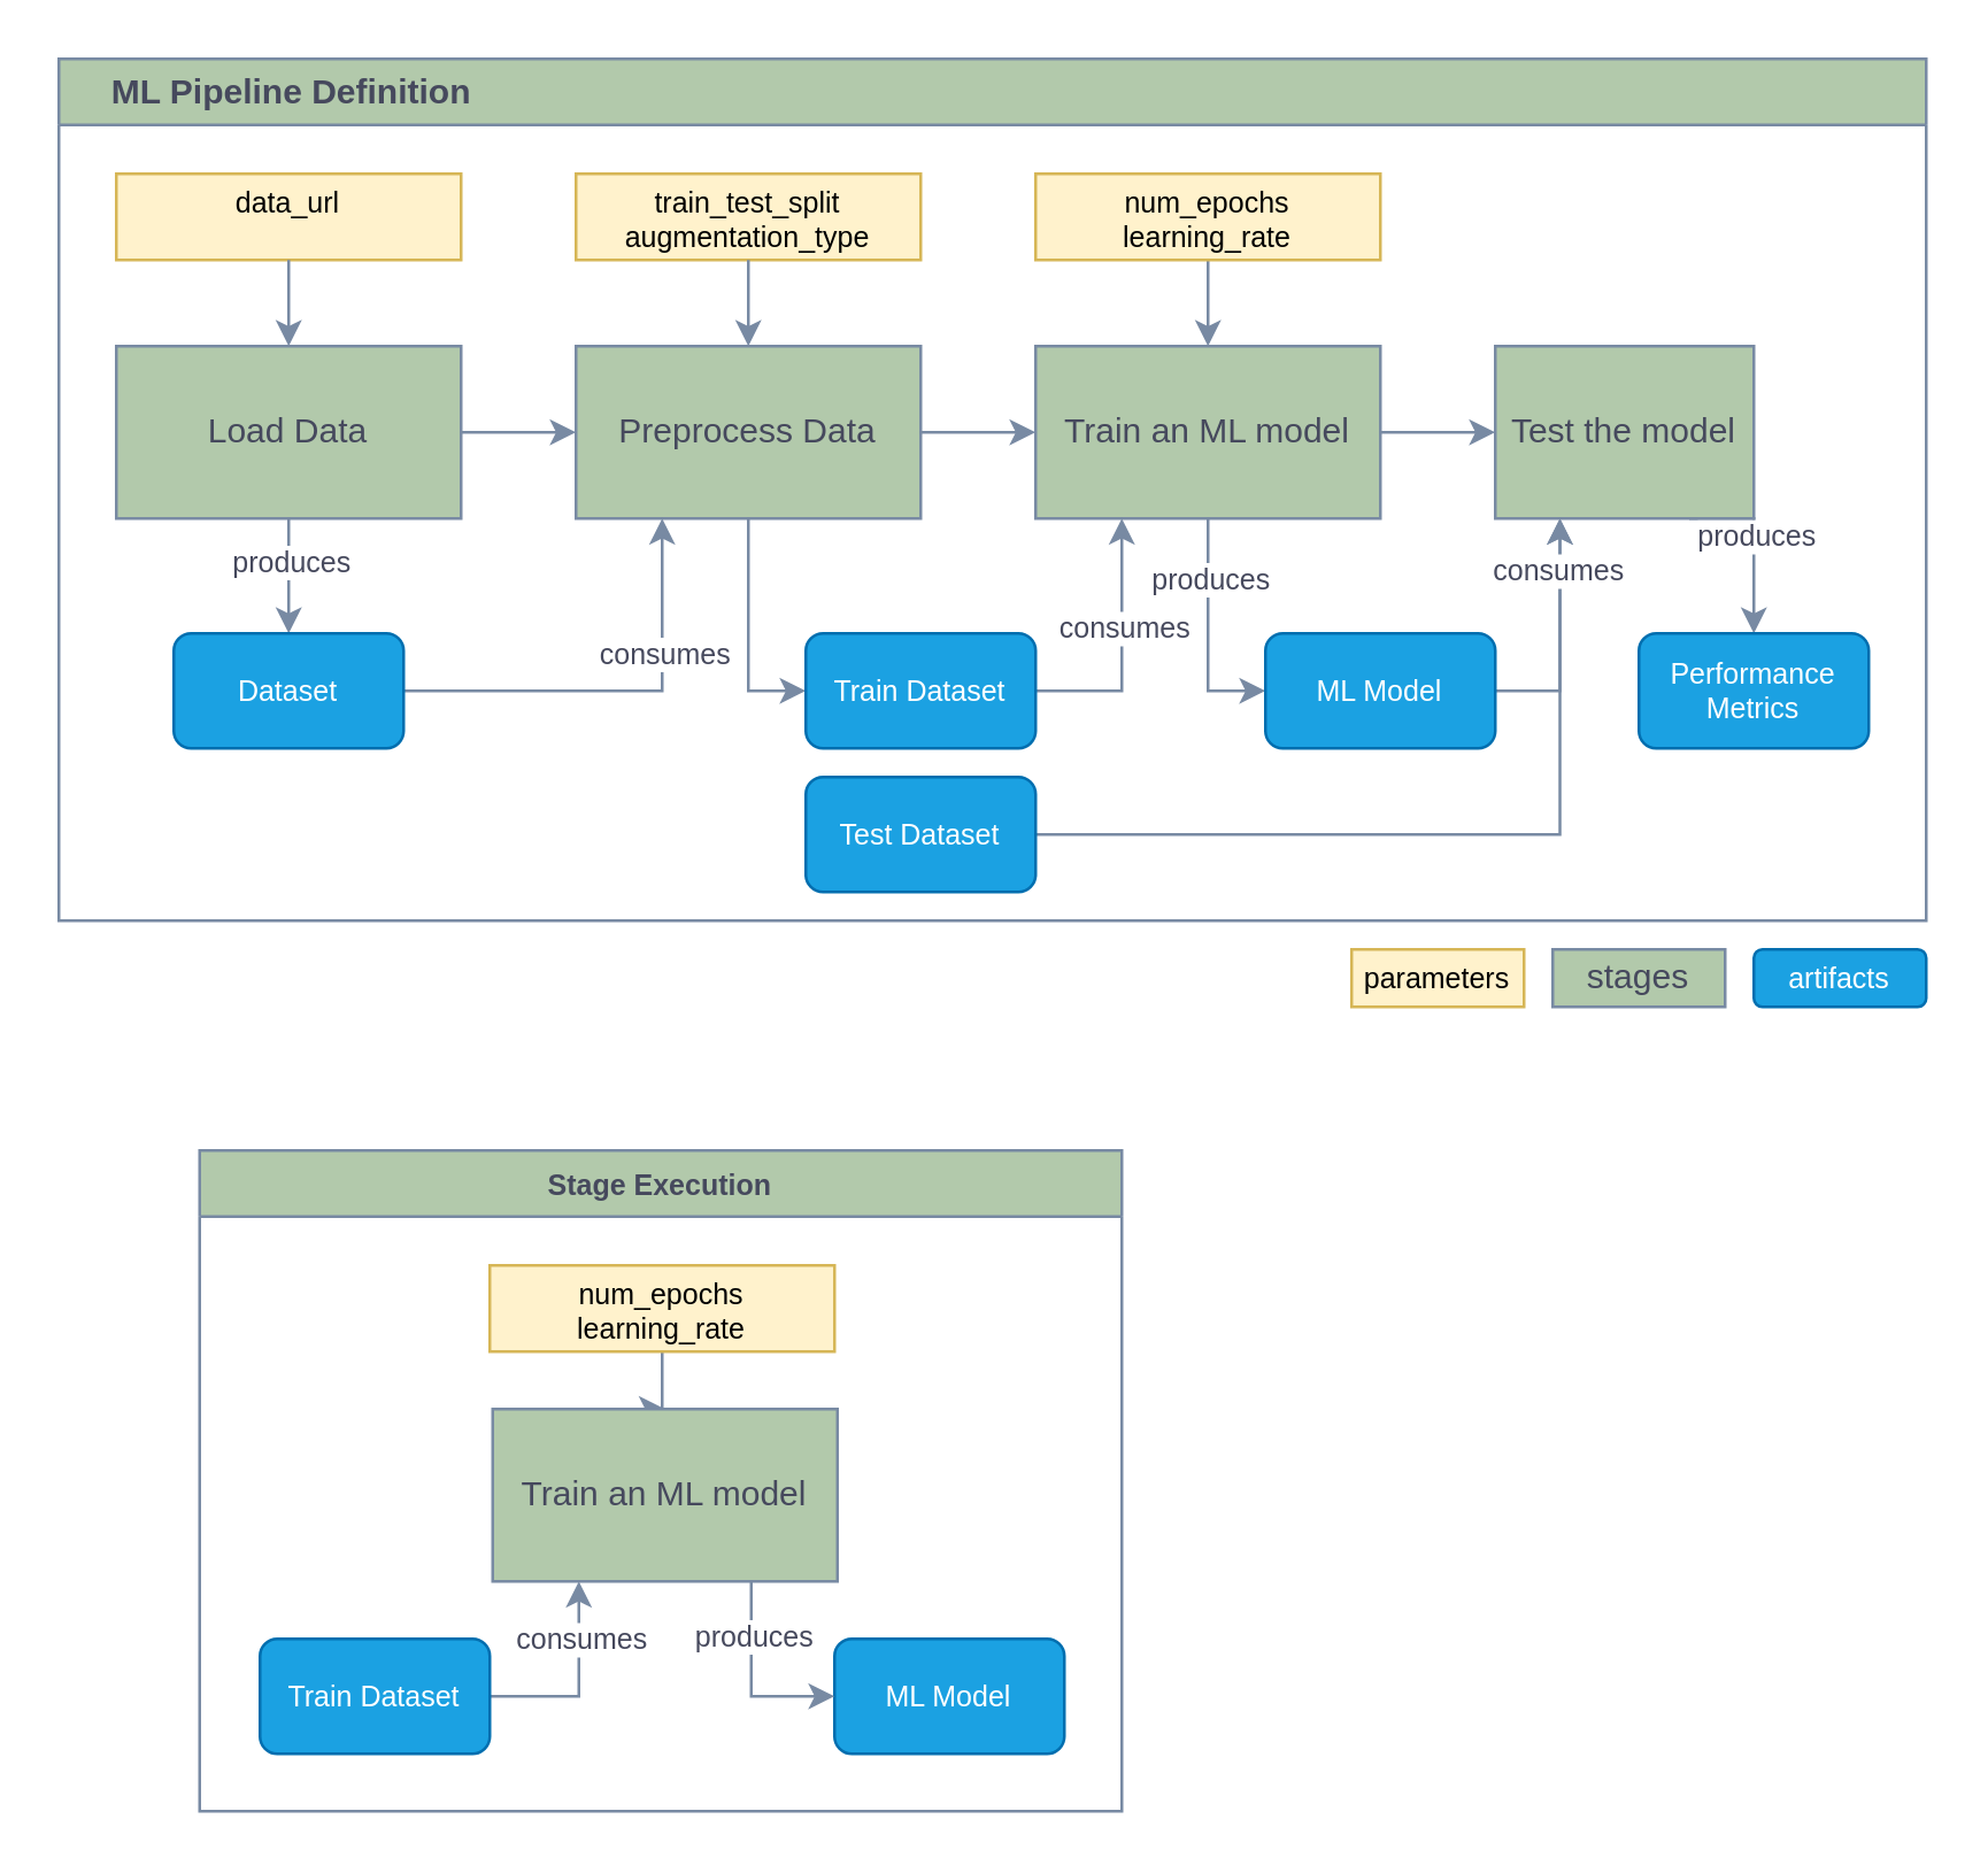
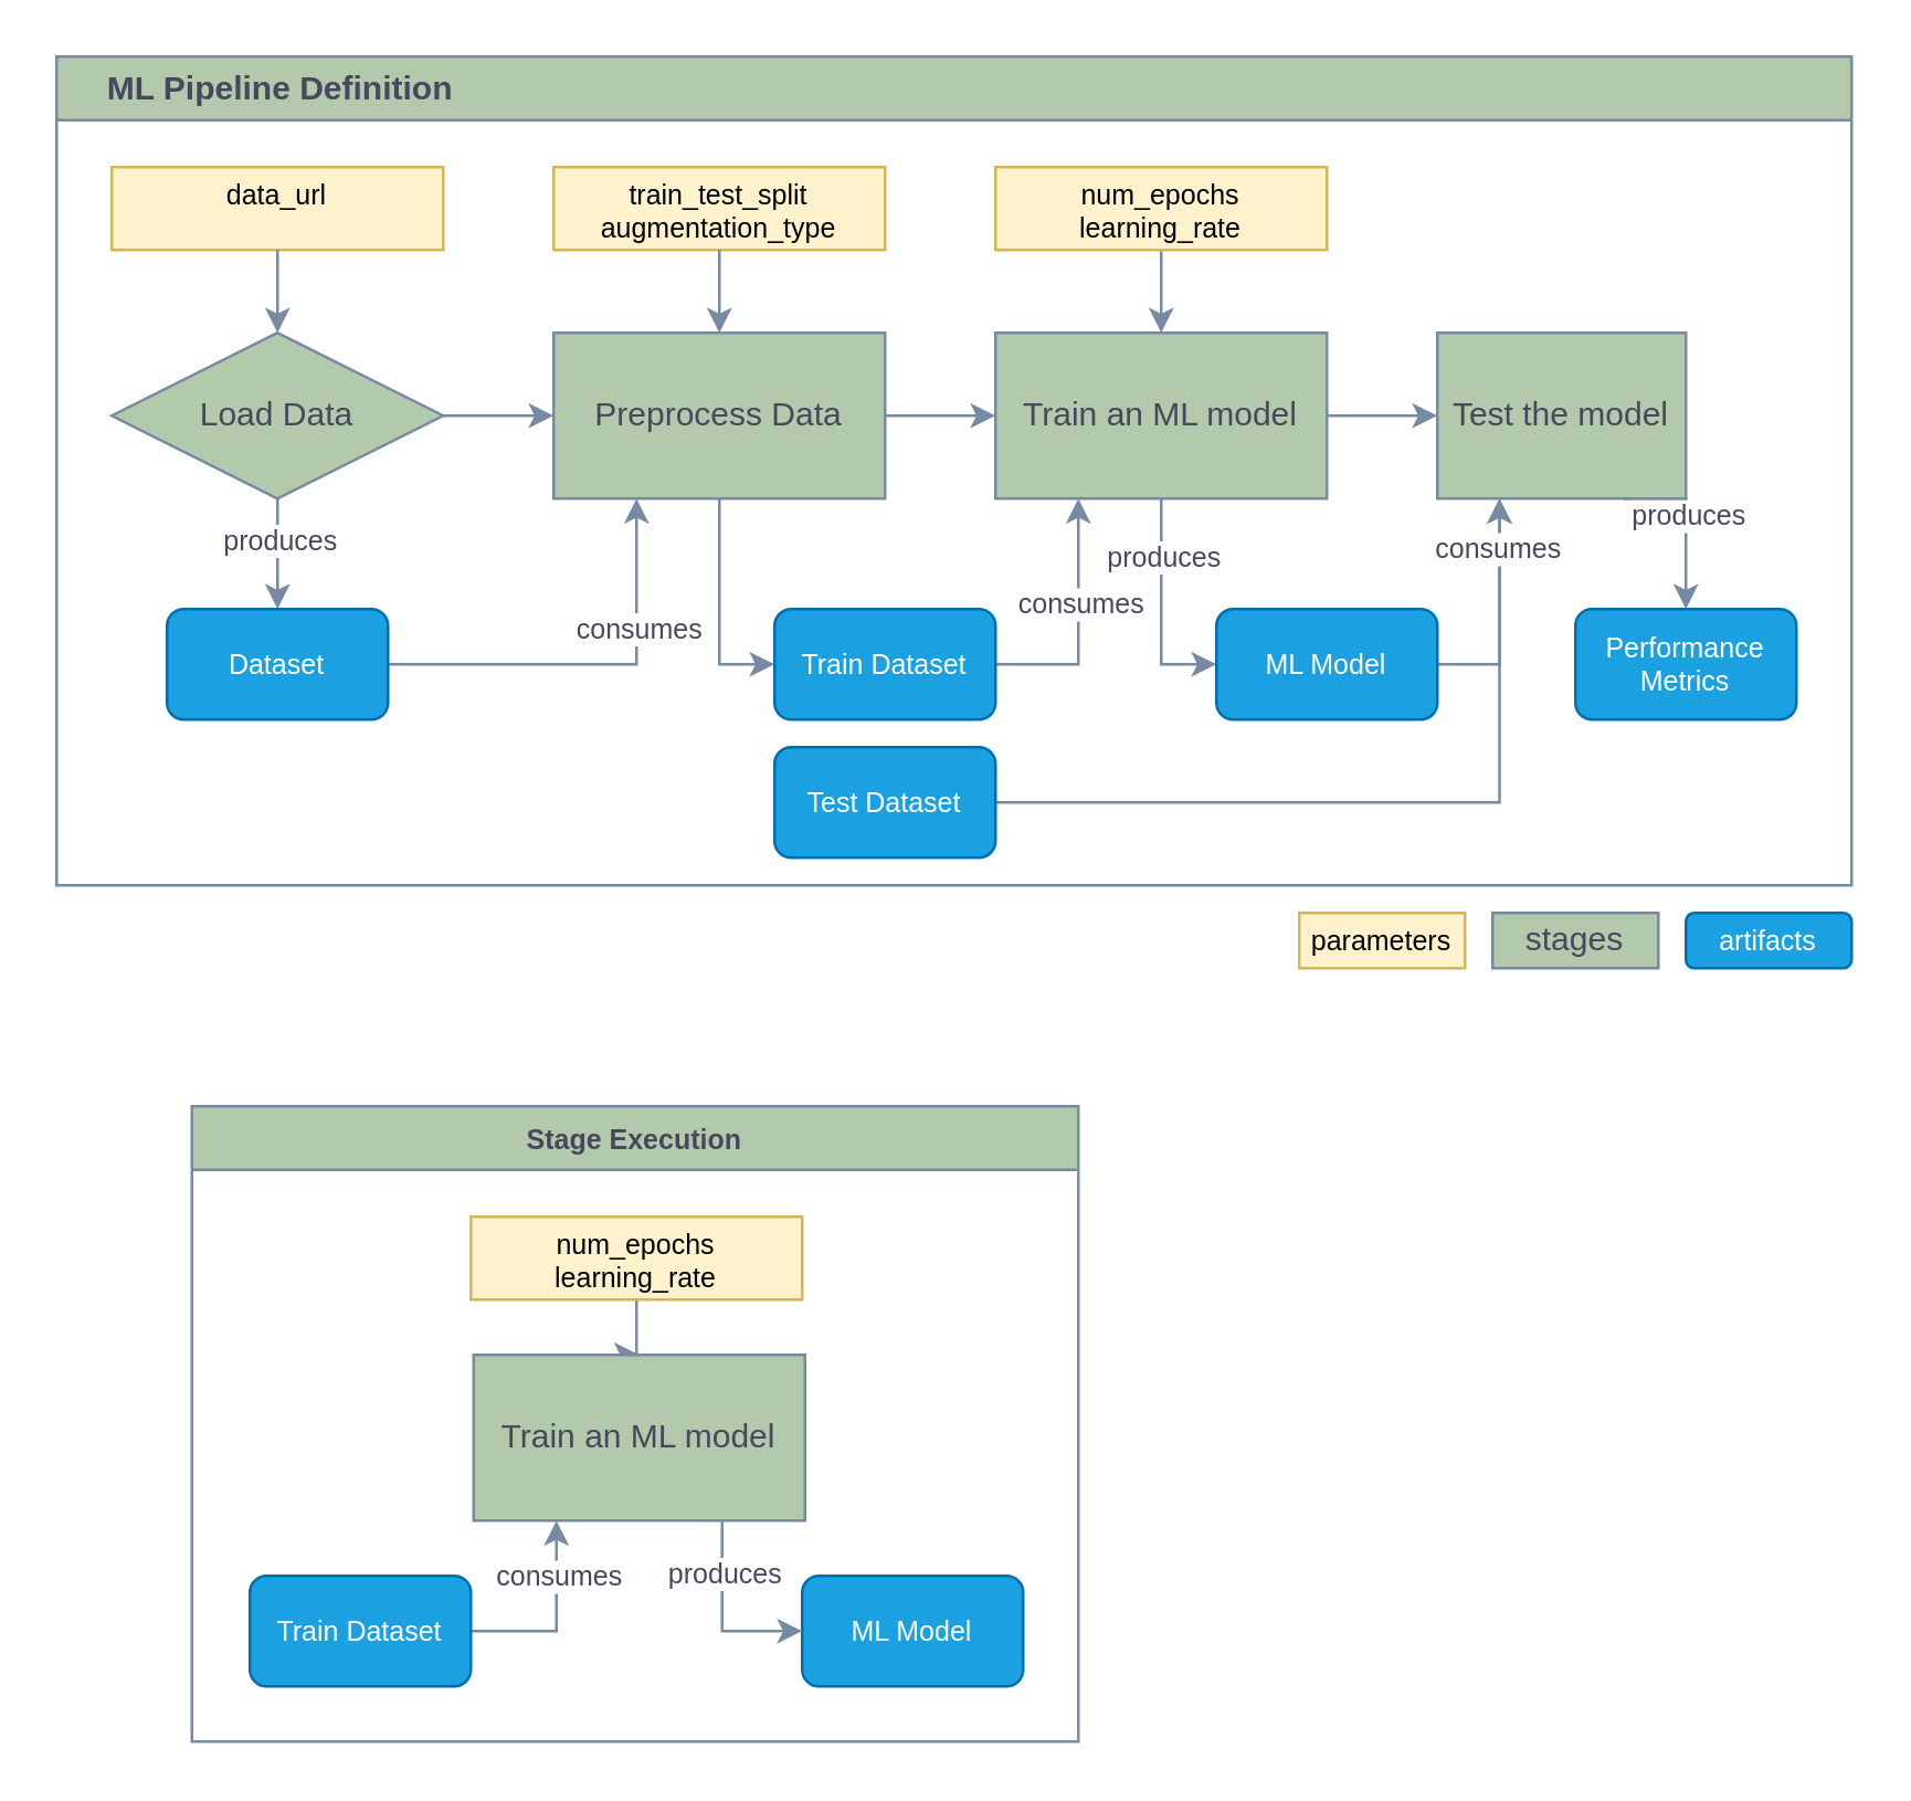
  <mxCell id="0" />
  <mxCell id="1" parent="0" />
  <mxCell id="2" value="&amp;nbsp; &amp;nbsp; &amp;nbsp;ML Pipeline Definition" style="swimlane;whiteSpace=wrap;html=1;fillColor=#B2C9AB;strokeColor=#788AA3;fontColor=#46495D;align=left;" vertex="1" parent="1"><mxGeometry x="20" y="20" width="650" height="300" as="geometry" /></mxCell>
  <mxCell id="3" value="data_url" style="rounded=0;whiteSpace=wrap;html=1;strokeColor=#d6b656;fillColor=#fff2cc;verticalAlign=top;spacing=0;fontSize=10;" vertex="1" parent="2"><mxGeometry x="20" y="40" width="120" height="30" as="geometry" /></mxCell>
  <mxCell id="4" value="train_test_split&lt;br style=&quot;font-size: 10px;&quot;&gt;augmentation_type" style="rounded=0;whiteSpace=wrap;html=1;strokeColor=#d6b656;fillColor=#fff2cc;verticalAlign=top;spacing=0;fontSize=10;" vertex="1" parent="2"><mxGeometry x="180" y="40" width="120" height="30" as="geometry" /></mxCell>
  <mxCell id="5" style="edgeStyle=orthogonalEdgeStyle;rounded=0;orthogonalLoop=1;jettySize=auto;html=1;entryX=0.5;entryY=0;entryDx=0;entryDy=0;strokeColor=#788AA3;fontSize=10;fontColor=#46495D;fillColor=#B2C9AB;" edge="1" parent="2" source="6" target="16"><mxGeometry relative="1" as="geometry" /></mxCell>
  <mxCell id="6" value="num_epochs&lt;br&gt;learning_rate" style="rounded=0;whiteSpace=wrap;html=1;strokeColor=#d6b656;fillColor=#fff2cc;verticalAlign=top;spacing=0;fontSize=10;" vertex="1" parent="2"><mxGeometry x="340" y="40" width="120" height="30" as="geometry" /></mxCell>
  <mxCell id="7" style="edgeStyle=orthogonalEdgeStyle;rounded=0;orthogonalLoop=1;jettySize=auto;html=1;entryX=0.5;entryY=0;entryDx=0;entryDy=0;strokeColor=#788AA3;fontColor=#46495D;fillColor=#B2C9AB;" edge="1" parent="2" source="3" target="11"><mxGeometry relative="1" as="geometry" /></mxCell>
  <mxCell id="8" style="edgeStyle=orthogonalEdgeStyle;rounded=0;orthogonalLoop=1;jettySize=auto;html=1;entryX=0.5;entryY=0;entryDx=0;entryDy=0;strokeColor=#788AA3;fontColor=#46495D;fillColor=#B2C9AB;" edge="1" parent="2" source="4" target="13"><mxGeometry relative="1" as="geometry" /></mxCell>
  <mxCell id="9" style="edgeStyle=orthogonalEdgeStyle;rounded=0;orthogonalLoop=1;jettySize=auto;html=1;entryX=0.5;entryY=0;entryDx=0;entryDy=0;strokeColor=#788AA3;fontSize=10;fontColor=#46495D;fillColor=#B2C9AB;" edge="1" parent="2" source="11" target="25"><mxGeometry relative="1" as="geometry" /></mxCell>
  <mxCell id="10" value="produces" style="edgeLabel;html=1;align=center;verticalAlign=middle;resizable=0;points=[];fontSize=10;fontColor=#46495D;" vertex="1" connectable="0" parent="9"><mxGeometry x="-0.283" relative="1" as="geometry"><mxPoint as="offset" /></mxGeometry></mxCell>
- <mxCell id="11" value="Load Data" style="rounded=0;whiteSpace=wrap;html=1;fillColor=#B2C9AB;strokeColor=#788AA3;fontColor=#46495D;" vertex="1" parent="2"><mxGeometry x="20" y="100" width="120" height="60" as="geometry" /></mxCell>
+ <mxCell id="11" value="Load Data" style="rhombus;whiteSpace=wrap;html=1;fillColor=#B2C9AB;strokeColor=#788AA3;fontColor=#46495D;" vertex="1" parent="2"><mxGeometry x="20" y="100" width="120" height="60" as="geometry" /></mxCell>
  <mxCell id="12" style="edgeStyle=orthogonalEdgeStyle;rounded=0;orthogonalLoop=1;jettySize=auto;html=1;entryX=0;entryY=0.5;entryDx=0;entryDy=0;strokeColor=#788AA3;fontSize=10;fontColor=#46495D;fillColor=#B2C9AB;" edge="1" parent="2" source="13" target="28"><mxGeometry relative="1" as="geometry" /></mxCell>
  <mxCell id="13" value="Preprocess Data" style="rounded=0;whiteSpace=wrap;html=1;fillColor=#B2C9AB;strokeColor=#788AA3;fontColor=#46495D;" vertex="1" parent="2"><mxGeometry x="180" y="100" width="120" height="60" as="geometry" /></mxCell>
  <mxCell id="14" style="edgeStyle=orthogonalEdgeStyle;rounded=0;orthogonalLoop=1;jettySize=auto;html=1;entryX=0;entryY=0.5;entryDx=0;entryDy=0;strokeColor=#788AA3;fontSize=10;fontColor=#46495D;fillColor=#B2C9AB;" edge="1" parent="2" source="16" target="33"><mxGeometry relative="1" as="geometry" /></mxCell>
  <mxCell id="15" value="produces" style="edgeLabel;html=1;align=center;verticalAlign=middle;resizable=0;points=[];fontSize=10;fontColor=#46495D;" vertex="1" connectable="0" parent="14"><mxGeometry x="-0.757" relative="1" as="geometry"><mxPoint y="10" as="offset" /></mxGeometry></mxCell>
  <mxCell id="16" value="Train an ML model" style="rounded=0;whiteSpace=wrap;html=1;fillColor=#B2C9AB;strokeColor=#788AA3;fontColor=#46495D;" vertex="1" parent="2"><mxGeometry x="340" y="100" width="120" height="60" as="geometry" /></mxCell>
  <mxCell id="17" style="edgeStyle=orthogonalEdgeStyle;rounded=0;orthogonalLoop=1;jettySize=auto;html=1;entryX=0.5;entryY=0;entryDx=0;entryDy=0;strokeColor=#788AA3;fontSize=10;fontColor=#46495D;fillColor=#B2C9AB;exitX=0.75;exitY=1;exitDx=0;exitDy=0;" edge="1" parent="2" source="19" target="34"><mxGeometry relative="1" as="geometry"><Array as="points"><mxPoint x="590" y="170" /><mxPoint x="590" y="170" /></Array></mxGeometry></mxCell>
  <mxCell id="18" value="produces" style="edgeLabel;html=1;align=center;verticalAlign=middle;resizable=0;points=[];fontSize=10;fontColor=#46495D;" vertex="1" connectable="0" parent="17"><mxGeometry x="-0.217" y="1" relative="1" as="geometry"><mxPoint x="-1" y="4" as="offset" /></mxGeometry></mxCell>
  <mxCell id="19" value="Test the model" style="rounded=0;whiteSpace=wrap;html=1;fillColor=#B2C9AB;strokeColor=#788AA3;fontColor=#46495D;" vertex="1" parent="2"><mxGeometry x="500" y="100" width="90" height="60" as="geometry" /></mxCell>
  <mxCell id="20" style="edgeStyle=orthogonalEdgeStyle;rounded=0;orthogonalLoop=1;jettySize=auto;html=1;exitX=1;exitY=0.5;exitDx=0;exitDy=0;entryX=0;entryY=0.5;entryDx=0;entryDy=0;strokeColor=#788AA3;fontColor=#46495D;" edge="1" parent="2" source="11" target="13"><mxGeometry relative="1" as="geometry" /></mxCell>
  <mxCell id="21" style="edgeStyle=orthogonalEdgeStyle;rounded=0;orthogonalLoop=1;jettySize=auto;html=1;exitX=1;exitY=0.5;exitDx=0;exitDy=0;entryX=0;entryY=0.5;entryDx=0;entryDy=0;strokeColor=#788AA3;fontColor=#46495D;" edge="1" parent="2" source="13" target="16"><mxGeometry relative="1" as="geometry" /></mxCell>
  <mxCell id="22" style="edgeStyle=orthogonalEdgeStyle;rounded=0;orthogonalLoop=1;jettySize=auto;html=1;exitX=1;exitY=0.5;exitDx=0;exitDy=0;entryX=0;entryY=0.5;entryDx=0;entryDy=0;strokeColor=#788AA3;fontColor=#46495D;" edge="1" parent="2" source="16" target="19"><mxGeometry relative="1" as="geometry" /></mxCell>
  <mxCell id="23" style="edgeStyle=orthogonalEdgeStyle;rounded=0;orthogonalLoop=1;jettySize=auto;html=1;entryX=0.25;entryY=1;entryDx=0;entryDy=0;strokeColor=#788AA3;fontSize=10;fontColor=#46495D;fillColor=#B2C9AB;" edge="1" parent="2" source="25" target="13"><mxGeometry relative="1" as="geometry" /></mxCell>
  <mxCell id="24" value="consumes" style="edgeLabel;html=1;align=center;verticalAlign=middle;resizable=0;points=[];fontSize=10;fontColor=#46495D;" vertex="1" connectable="0" parent="23"><mxGeometry x="0.391" relative="1" as="geometry"><mxPoint as="offset" /></mxGeometry></mxCell>
  <mxCell id="25" value="Dataset" style="rounded=1;whiteSpace=wrap;html=1;strokeColor=#006EAF;fontSize=10;fontColor=#ffffff;fillColor=#1ba1e2;" vertex="1" parent="2"><mxGeometry x="40" y="200" width="80" height="40" as="geometry" /></mxCell>
  <mxCell id="26" style="edgeStyle=orthogonalEdgeStyle;rounded=0;orthogonalLoop=1;jettySize=auto;html=1;entryX=0.25;entryY=1;entryDx=0;entryDy=0;strokeColor=#788AA3;fontSize=10;fontColor=#46495D;fillColor=#B2C9AB;exitX=1;exitY=0.5;exitDx=0;exitDy=0;" edge="1" parent="2" source="28" target="16"><mxGeometry relative="1" as="geometry" /></mxCell>
  <mxCell id="27" value="consumes" style="edgeLabel;html=1;align=center;verticalAlign=middle;resizable=0;points=[];fontSize=10;fontColor=#46495D;" vertex="1" connectable="0" parent="26"><mxGeometry x="0.17" relative="1" as="geometry"><mxPoint as="offset" /></mxGeometry></mxCell>
  <mxCell id="28" value="Train Dataset" style="rounded=1;whiteSpace=wrap;html=1;strokeColor=#006EAF;fontSize=10;fontColor=#ffffff;fillColor=#1ba1e2;" vertex="1" parent="2"><mxGeometry x="260" y="200" width="80" height="40" as="geometry" /></mxCell>
  <mxCell id="29" style="edgeStyle=orthogonalEdgeStyle;rounded=0;orthogonalLoop=1;jettySize=auto;html=1;entryX=0.25;entryY=1;entryDx=0;entryDy=0;strokeColor=#788AA3;fontSize=10;fontColor=#46495D;fillColor=#B2C9AB;" edge="1" parent="2" source="30" target="19"><mxGeometry relative="1" as="geometry" /></mxCell>
  <mxCell id="30" value="Test Dataset" style="rounded=1;whiteSpace=wrap;html=1;strokeColor=#006EAF;fontSize=10;fontColor=#ffffff;fillColor=#1ba1e2;" vertex="1" parent="2"><mxGeometry x="260" y="250" width="80" height="40" as="geometry" /></mxCell>
  <mxCell id="31" style="edgeStyle=orthogonalEdgeStyle;rounded=0;orthogonalLoop=1;jettySize=auto;html=1;entryX=0.25;entryY=1;entryDx=0;entryDy=0;strokeColor=#788AA3;fontSize=10;fontColor=#46495D;fillColor=#B2C9AB;exitX=1;exitY=0.5;exitDx=0;exitDy=0;" edge="1" parent="2" source="33" target="19"><mxGeometry relative="1" as="geometry" /></mxCell>
  <mxCell id="32" value="consumes" style="edgeLabel;html=1;align=center;verticalAlign=middle;resizable=0;points=[];fontSize=10;fontColor=#46495D;" vertex="1" connectable="0" parent="31"><mxGeometry x="0.234" y="1" relative="1" as="geometry"><mxPoint y="-14" as="offset" /></mxGeometry></mxCell>
  <mxCell id="33" value="ML Model" style="rounded=1;whiteSpace=wrap;html=1;strokeColor=#006EAF;fontSize=10;fontColor=#ffffff;fillColor=#1ba1e2;" vertex="1" parent="2"><mxGeometry x="420" y="200" width="80" height="40" as="geometry" /></mxCell>
  <mxCell id="34" value="Performance Metrics" style="rounded=1;whiteSpace=wrap;html=1;strokeColor=#006EAF;fontSize=10;fontColor=#ffffff;fillColor=#1ba1e2;" vertex="1" parent="2"><mxGeometry x="550" y="200" width="80" height="40" as="geometry" /></mxCell>
  <mxCell id="35" value="parameters" style="rounded=0;whiteSpace=wrap;html=1;strokeColor=#d6b656;fillColor=#fff2cc;verticalAlign=middle;spacing=0;fontSize=10;align=center;" vertex="1" parent="1"><mxGeometry x="470" y="330" width="60" height="20" as="geometry" /></mxCell>
  <mxCell id="36" value="stages" style="rounded=0;whiteSpace=wrap;html=1;fillColor=#B2C9AB;strokeColor=#788AA3;fontColor=#46495D;verticalAlign=middle;" vertex="1" parent="1"><mxGeometry x="540" y="330" width="60" height="20" as="geometry" /></mxCell>
  <mxCell id="37" value="artifacts" style="rounded=1;whiteSpace=wrap;html=1;strokeColor=#006EAF;fontSize=10;fontColor=#ffffff;fillColor=#1ba1e2;" vertex="1" parent="1"><mxGeometry x="610" y="330" width="60" height="20" as="geometry" /></mxCell>
  <mxCell id="38" value="Stage Execution" style="swimlane;whiteSpace=wrap;html=1;strokeColor=#788AA3;fontSize=10;fontColor=#46495D;fillColor=#B2C9AB;" vertex="1" parent="1"><mxGeometry x="69" y="400" width="321" height="230" as="geometry" /></mxCell>
  <mxCell id="39" style="edgeStyle=orthogonalEdgeStyle;rounded=0;orthogonalLoop=1;jettySize=auto;html=1;entryX=0.5;entryY=0;entryDx=0;entryDy=0;strokeColor=#788AA3;fontSize=10;fontColor=#46495D;fillColor=#B2C9AB;" edge="1" parent="38" source="40" target="41"><mxGeometry relative="1" as="geometry" /></mxCell>
  <mxCell id="40" value="num_epochs&lt;br&gt;learning_rate" style="rounded=0;whiteSpace=wrap;html=1;strokeColor=#d6b656;fillColor=#fff2cc;verticalAlign=top;spacing=0;fontSize=10;" vertex="1" parent="38"><mxGeometry x="101" y="40" width="120" height="30" as="geometry" /></mxCell>
  <mxCell id="41" value="Train an ML model" style="rounded=0;whiteSpace=wrap;html=1;fillColor=#B2C9AB;strokeColor=#788AA3;fontColor=#46495D;" vertex="1" parent="38"><mxGeometry x="102" y="90" width="120" height="60" as="geometry" /></mxCell>
  <mxCell id="42" style="edgeStyle=orthogonalEdgeStyle;rounded=0;orthogonalLoop=1;jettySize=auto;html=1;entryX=0.25;entryY=1;entryDx=0;entryDy=0;strokeColor=#788AA3;fontSize=10;fontColor=#46495D;fillColor=#B2C9AB;exitX=1;exitY=0.5;exitDx=0;exitDy=0;" edge="1" parent="38" source="44" target="41"><mxGeometry relative="1" as="geometry" /></mxCell>
  <mxCell id="43" value="consumes" style="edgeLabel;html=1;align=center;verticalAlign=middle;resizable=0;points=[];fontSize=10;fontColor=#46495D;" vertex="1" connectable="0" parent="42"><mxGeometry x="0.17" relative="1" as="geometry"><mxPoint y="-10" as="offset" /></mxGeometry></mxCell>
  <mxCell id="44" value="Train Dataset" style="rounded=1;whiteSpace=wrap;html=1;strokeColor=#006EAF;fontSize=10;fontColor=#ffffff;fillColor=#1ba1e2;" vertex="1" parent="38"><mxGeometry x="21" y="170" width="80" height="40" as="geometry" /></mxCell>
  <mxCell id="45" value="ML Model" style="rounded=1;whiteSpace=wrap;html=1;strokeColor=#006EAF;fontSize=10;fontColor=#ffffff;fillColor=#1ba1e2;" vertex="1" parent="38"><mxGeometry x="221" y="170" width="80" height="40" as="geometry" /></mxCell>
  <mxCell id="46" style="edgeStyle=orthogonalEdgeStyle;rounded=0;orthogonalLoop=1;jettySize=auto;html=1;entryX=0;entryY=0.5;entryDx=0;entryDy=0;strokeColor=#788AA3;fontSize=10;fontColor=#46495D;fillColor=#B2C9AB;exitX=0.75;exitY=1;exitDx=0;exitDy=0;" edge="1" parent="38" source="41" target="45"><mxGeometry relative="1" as="geometry" /></mxCell>
  <mxCell id="47" value="produces" style="edgeLabel;html=1;align=center;verticalAlign=middle;resizable=0;points=[];fontSize=10;fontColor=#46495D;" vertex="1" connectable="0" parent="46"><mxGeometry x="-0.757" relative="1" as="geometry"><mxPoint y="10" as="offset" /></mxGeometry></mxCell>
